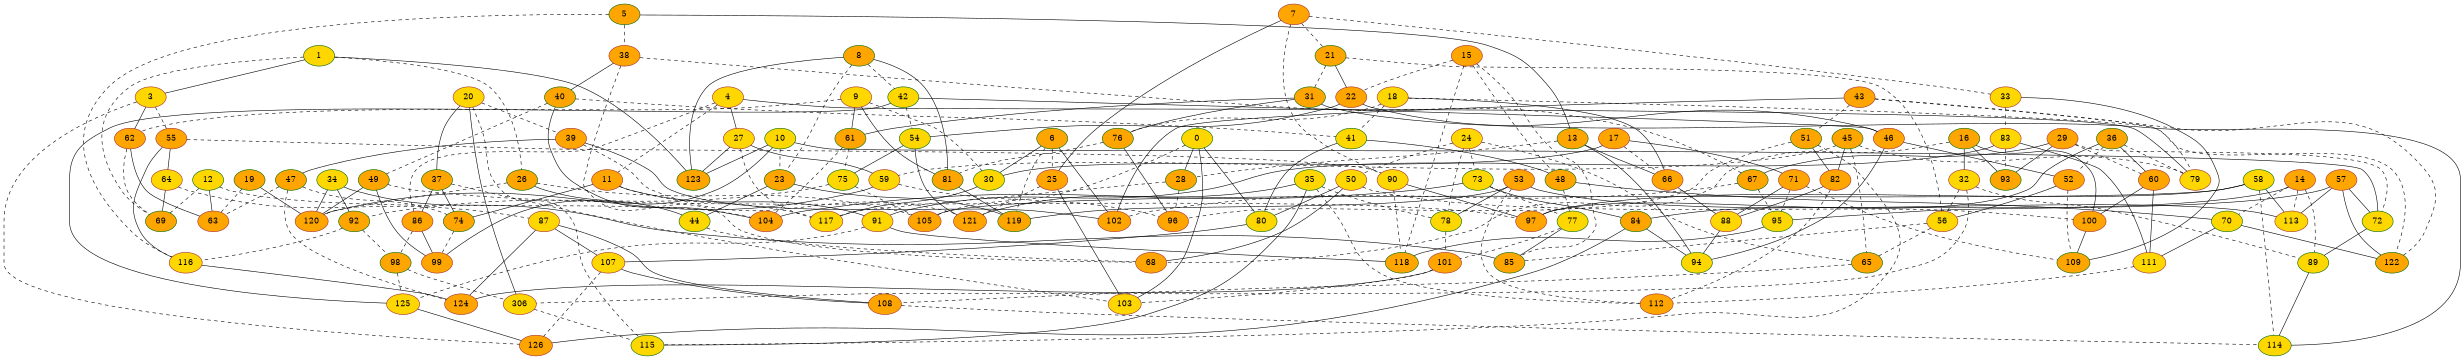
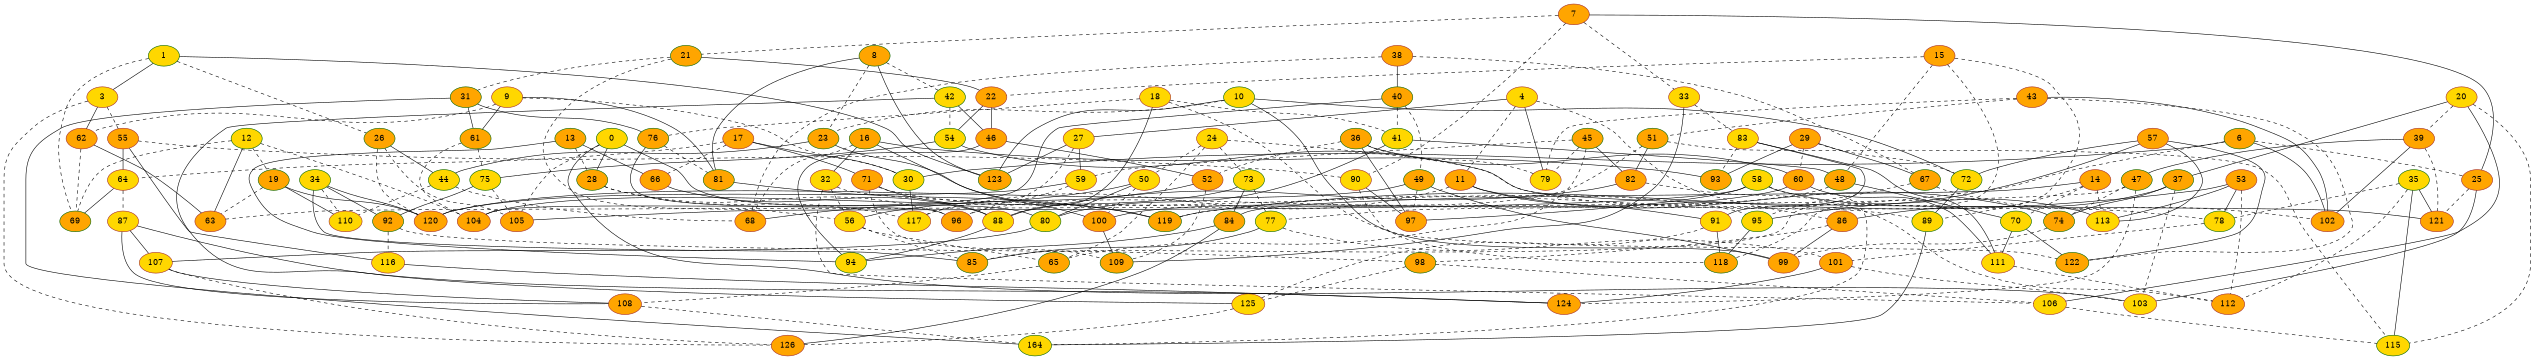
  graph {
    node [color=brown fillcolor=orange style=filled]
    edge [style=solid]
    1 [color=darkgreen fillcolor=gold]
    3 [fillcolor=gold]
    26 [color=darkgreen]
    69 [color=darkgreen]
    123 [color=darkgreen]
    55
    62
    126
    105
    120
    44 [color=darkgreen fillcolor=gold]
    n12 [color=darkgreen fillcolor=gold label=0]
    28 [color=darkgreen]
    80 [color=darkgreen fillcolor=gold]
    103 [fillcolor=gold]
    117 [fillcolor=gold]
    96
    107 [fillcolor=gold]
    116 [fillcolor=gold]
    90 [fillcolor=gold]
    64 [fillcolor=gold]
    63
    4 [fillcolor=gold]
    11
    27 [fillcolor=gold]
    79 [fillcolor=gold]
    86
    74 [color=darkgreen]
    91 [fillcolor=gold]
    59 [fillcolor=gold]
    99
    98 [color=darkgreen]
-   5 [color=darkgreen]
    13 [color=darkgreen]
    38
    66
    94 [color=darkgreen fillcolor=gold]
    68
    67 [color=darkgreen]
    40 [color=darkgreen]
    93 [color=darkgreen]
    124
    6 [color=darkgreen]
    25
    30 [color=darkgreen fillcolor=gold]
    102
    119 [color=darkgreen]
    121
    7
    21 [color=darkgreen]
    33 [fillcolor=gold]
    22
    31 [color=darkgreen]
    56 [fillcolor=gold]
    83 [fillcolor=gold]
    109 [color=darkgreen]
    118 [color=darkgreen]
    97
    8 [color=darkgreen]
    23 [color=darkgreen]
    42 [color=darkgreen fillcolor=gold]
    81 [color=darkgreen]
    46
    54 [color=darkgreen fillcolor=gold]
    125 [fillcolor=gold]
    9 [fillcolor=gold]
    61 [color=darkgreen]
    104
    75 [color=darkgreen fillcolor=gold]
    10 [color=darkgreen fillcolor=gold]
    72 [color=darkgreen fillcolor=gold]
    89 [color=darkgreen fillcolor=gold]
    12 [color=darkgreen fillcolor=gold]
    19 [color=darkgreen]
+   110 [fillcolor=gold]
    88 [fillcolor=gold]
    70 [color=darkgreen fillcolor=gold]
    14
    84 [color=darkgreen]
    113 [fillcolor=gold]
    122 [color=darkgreen]
    111 [fillcolor=gold]
-   114 [color=darkgreen fillcolor=gold]
+   114 [color=darkgreen fillcolor=gold label=164]
    15
    48 [color=darkgreen]
    85 [color=darkgreen]
    77 [color=darkgreen fillcolor=gold]
    16 [color=darkgreen]
    32 [fillcolor=gold]
    100
-   106 [fillcolor=gold label=306]
+   106 [fillcolor=gold]
    17
    71
    87 [fillcolor=gold]
    95 [color=darkgreen fillcolor=gold]
    18 [fillcolor=gold]
    41 [color=darkgreen fillcolor=gold]
    76 [color=darkgreen]
    20 [fillcolor=gold]
    37 [color=darkgreen]
    39
    115 [color=darkgreen fillcolor=gold]
    47 [color=darkgreen]
    65 [color=darkgreen]
    52
    24 [fillcolor=gold]
    50 [fillcolor=gold]
    73 [color=darkgreen fillcolor=gold]
    78 [color=darkgreen fillcolor=gold]
    108
    101
    29
    60
    34 [color=darkgreen fillcolor=gold]
    92 [color=darkgreen]
    35 [color=darkgreen fillcolor=gold]
    112
    36 [color=darkgreen]
    49 [color=darkgreen]
    43
    51 [color=darkgreen]
    82
    45 [color=darkgreen]
    53
    57
    58 [color=darkgreen fillcolor=gold]
    1 -- 3
    1 -- 26 [style=dashed]
    1 -- 69 [style=dashed]
    1 -- 123
    3 -- 55 [style=dashed]
    3 -- 62
    3 -- 126 [style=dashed]
    26 -- 105 [style=dashed]
    26 -- 120 [style=dashed]
    26 -- 44
    55 -- 116
    55 -- 90 [style=dashed]
    55 -- 64
    62 -- 69 [style=dashed]
    62 -- 63
    44 -- 68 [style=dashed]
+   44 -- 110 [style=dashed]
    n12 -- 105 [style=dashed]
    n12 -- 28
    n12 -- 80
    n12 -- 103
    28 -- 117 [style=dashed]
    28 -- 96 [style=dashed]
    80 -- 107
    107 -- 126 [style=dashed]
    107 -- 108
    116 -- 124
    90 -- 118 [style=dashed]
    90 -- 97
    64 -- 69
    64 -- 87 [style=dashed]
    4 -- 11 [style=dashed]
    4 -- 27
    4 -- 79
    4 -- 86 [style=dashed]
    11 -- 117 [style=dashed]
    11 -- 74
    11 -- 91
    27 -- 123
    27 -- 117 [style=dashed]
    27 -- 59
    86 -- 99
    86 -- 98 [style=dashed]
    74 -- 99 [style=dashed]
    91 -- 118
    91 -- 125 [style=dashed]
    59 -- 120
    59 -- 96 [style=dashed]
    98 -- 125 [style=dashed]
    98 -- 106 [style=dashed]
-   5 -- 116 [style=dashed]
-   5 -- 13
-   5 -- 38 [style=dashed]
    13 -- 28 [style=dashed]
    13 -- 66
    13 -- 94
    38 -- 68 [style=dashed]
    38 -- 67 [style=dashed]
    38 -- 40
    66 -- 88
    67 -- 102 [style=dashed]
    67 -- 95 [style=dashed]
    40 -- 104
    40 -- 41 [style=dashed]
    40 -- 49 [style=dashed]
    6 -- 25 [style=dashed]
    6 -- 30
    6 -- 102
    6 -- 119 [style=dashed]
    25 -- 103
    25 -- 121 [style=dashed]
    30 -- 117
    7 -- 90 [style=dashed]
    7 -- 25
    7 -- 21 [style=dashed]
    7 -- 33 [style=dashed]
    21 -- 22
    21 -- 31 [style=dashed]
    21 -- 56 [style=dashed]
    33 -- 83 [style=dashed]
    33 -- 109
    22 -- 46
    22 -- 54
    31 -- 61
    31 -- 114
    31 -- 76
    56 -- 85 [style=dashed]
    56 -- 65 [style=dashed]
    83 -- 91
    83 -- 93 [style=dashed]
    83 -- 111
    8 -- 123
    8 -- 23 [style=dashed]
    8 -- 42 [style=dashed]
    8 -- 81
    23 -- 44
    23 -- 119
    42 -- 46
    42 -- 54 [style=dashed]
    42 -- 125
    81 -- 119
    46 -- 94
    46 -- 52
    54 -- 121
    54 -- 75
-   125 -- 126
+   125 -- 126 [style=dashed]
    9 -- 62 [style=dashed]
    9 -- 30 [style=dashed]
    9 -- 81
    9 -- 61
    61 -- 104 [style=dashed]
    61 -- 75 [style=dashed]
    75 -- 105 [style=dashed]
-   75 -- 92 [style=dashed]
+   75 -- 92
    10 -- 123
    10 -- 99
    10 -- 23 [style=dashed]
    10 -- 72
    72 -- 89
    89 -- 114
    12 -- 69 [style=dashed]
    12 -- 63
    12 -- 104 [style=dashed]
+   12 -- 19 [style=dashed]
    19 -- 120
    19 -- 63 [style=dashed]
+   19 -- 110
    88 -- 94
    70 -- 122
    70 -- 111
    14 -- 89 [style=dashed]
    14 -- 70 [style=dashed]
    14 -- 84
    14 -- 113 [style=dashed]
    84 -- 126
    84 -- 94
    111 -- 112 [style=dashed]
    15 -- 22 [style=dashed]
    15 -- 118 [style=dashed]
    15 -- 48 [style=dashed]
    15 -- 85 [style=dashed]
    48 -- 70
    48 -- 77 [style=dashed]
    77 -- 85
    77 -- 101 [style=dashed]
    16 -- 68 [style=dashed]
    16 -- 93
    16 -- 32
    16 -- 100
    32 -- 56 [style=dashed]
    32 -- 89 [style=dashed]
    32 -- 106 [style=dashed]
    100 -- 109
    106 -- 115 [style=dashed]
+   17 -- 64 [style=dashed]
    17 -- 66 [style=dashed]
    17 -- 30
    17 -- 71
    71 -- 109 [style=dashed]
    71 -- 88
    71 -- 95 [style=dashed]
    87 -- 107
    87 -- 124
    87 -- 108
    95 -- 118
-   18 -- 66
+   18 -- 88
    18 -- 122 [style=dashed]
    18 -- 41 [style=dashed]
    18 -- 76 [style=dashed]
    41 -- 80
    41 -- 48
    76 -- 96
    76 -- 81 [style=dashed]
    20 -- 106
    20 -- 37
    20 -- 39 [style=dashed]
    20 -- 115 [style=dashed]
    37 -- 103 [style=dashed]
    37 -- 86
    37 -- 74
    39 -- 102
    39 -- 121 [style=dashed]
    39 -- 47
    47 -- 63 [style=dashed]
    47 -- 74 [style=dashed]
    47 -- 124 [style=dashed]
    65 -- 108 [style=dashed]
    52 -- 56
    52 -- 109 [style=dashed]
    24 -- 65 [style=dashed]
    24 -- 50 [style=dashed]
    24 -- 73 [style=dashed]
    24 -- 78 [style=dashed]
    50 -- 80
    50 -- 68
    50 -- 100 [style=dashed]
    73 -- 104
    73 -- 84
    73 -- 77 [style=dashed]
    78 -- 101 [style=dashed]
    108 -- 114 [style=dashed]
    101 -- 103 [style=dashed]
    101 -- 124
    29 -- 67
    29 -- 93
    29 -- 72 [style=dashed]
    29 -- 60 [style=dashed]
    60 -- 111
    60 -- 100
    34 -- 120
+   34 -- 110 [style=dashed]
    34 -- 85
    34 -- 92
    92 -- 116 [style=dashed]
    92 -- 98 [style=dashed]
    35 -- 121
    35 -- 115
    35 -- 78 [style=dashed]
    35 -- 112 [style=dashed]
    36 -- 79 [style=dashed]
    36 -- 97
    36 -- 52 [style=dashed]
    36 -- 60
    49 -- 120
    49 -- 99
    49 -- 97 [style=dashed]
    43 -- 79 [style=dashed]
    43 -- 102
    43 -- 122 [style=dashed]
    43 -- 51 [style=dashed]
    51 -- 96 [style=dashed]
    51 -- 115 [style=dashed]
    51 -- 82
    82 -- 88
    82 -- 112 [style=dashed]
    45 -- 79 [style=dashed]
    45 -- 59 [style=dashed]
    45 -- 65 [style=dashed]
    45 -- 82
    53 -- 119
    53 -- 113
    53 -- 78
    53 -- 112 [style=dashed]
    57 -- 72
    57 -- 113
    57 -- 122
    57 -- 95
    58 -- 105
    58 -- 97
    58 -- 113
    58 -- 114 [style=dashed]
  }
